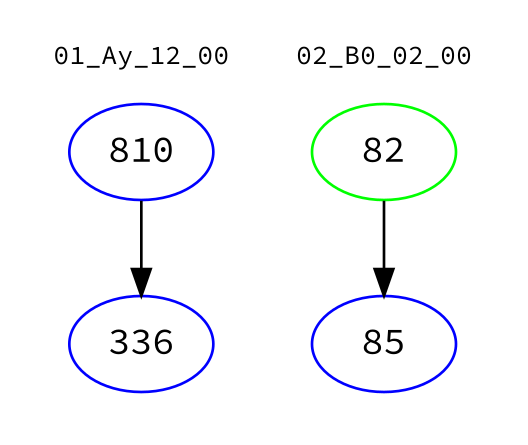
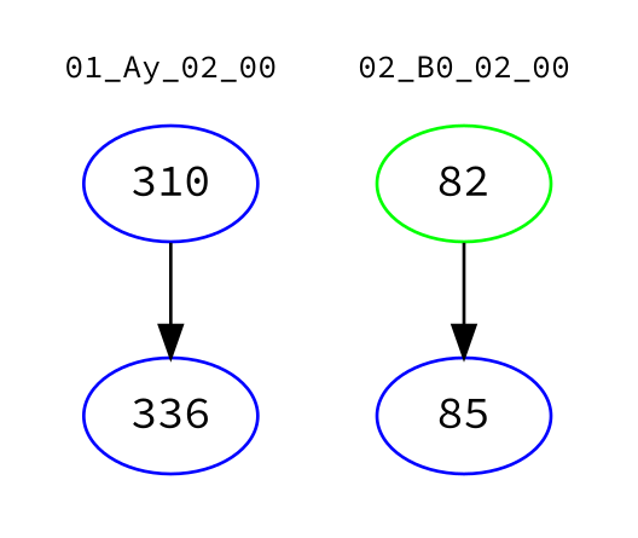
  digraph {
    fontname="Source Code Pro"
    node [color=blue fontname="Source Code Pro"]
    edge [color=black fontname="Source Code Pro"]
-   n1 [label=810]
+   n1 [label=310]
    n2 [label=336]
    n3 [color=green label=82]
    n4 [label=85]
    subgraph cluster_1 {
      color=white
      fontsize=10
-     label="01_Ay_12_00"
+     label="01_Ay_02_00"
      n1
      n2
    }
    subgraph cluster_2 {
      color=white
      fontsize=10
      label="02_B0_02_00"
      n3
      n4
    }
    n1 -> n2
    n3 -> n4
  }
